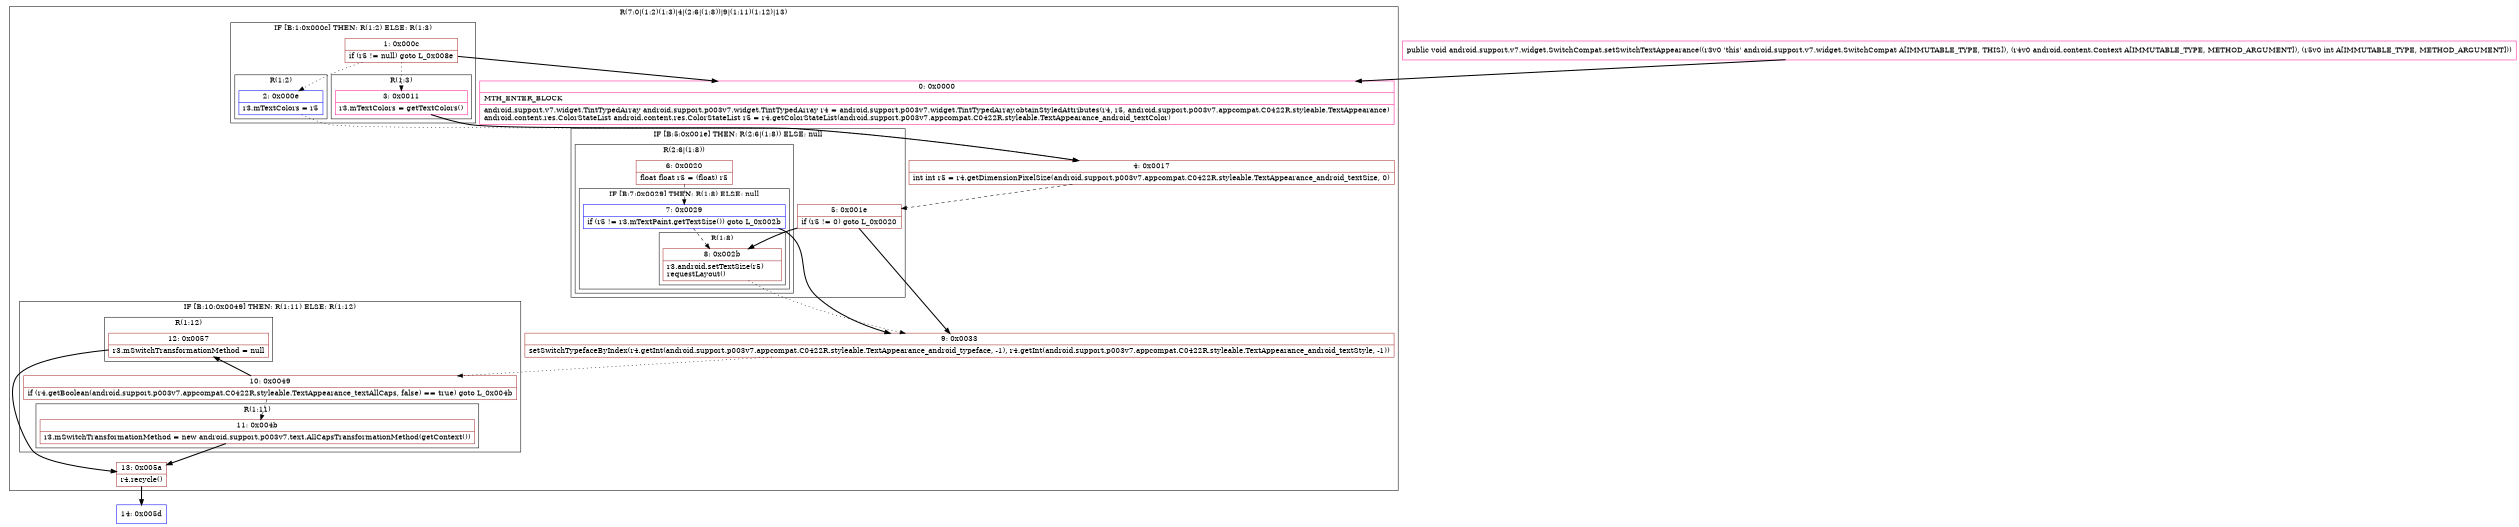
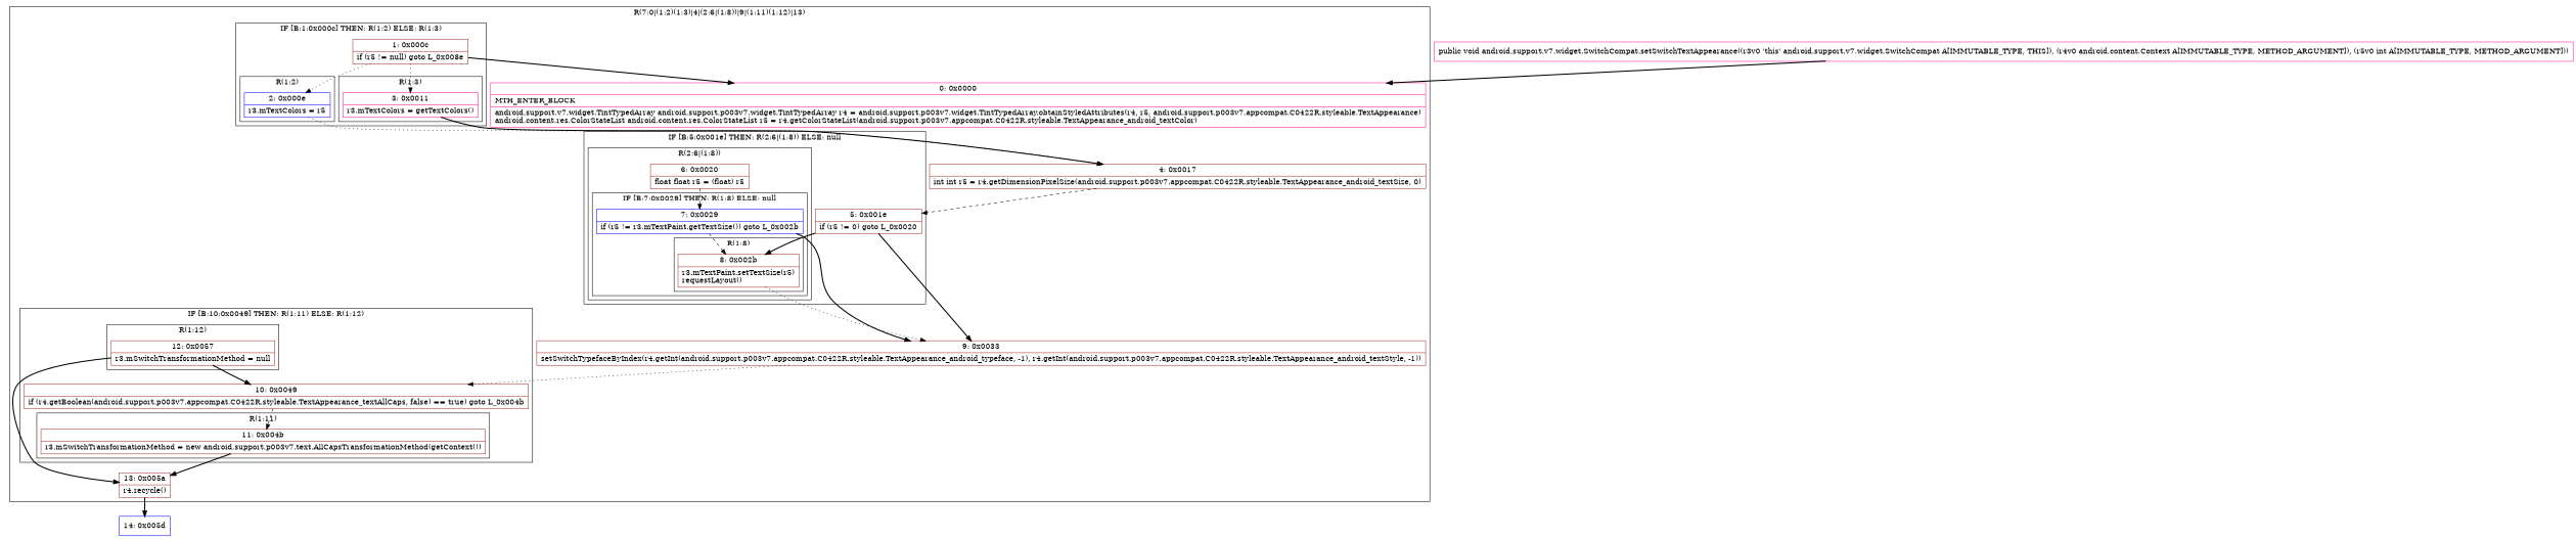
  digraph {
    node [color=brown shape=record]
    edge [style=bold]
    n1 [color=blue label="{2\:\ 0x000e|r3.mTextColors = r5\l}"]
    n2 [color=deeppink label="{3\:\ 0x0011|r3.mTextColors = getTextColors()\l}"]
    n3 [label="{1\:\ 0x000c|if (r5 != null) goto L_0x008e\l}"]
-   n4 [label="{8\:\ 0x002b|r3.android.setTextSize(r5)\lrequestLayout()\l}"]
+   n4 [label="{8\:\ 0x002b|r3.mTextPaint.setTextSize(r5)\lrequestLayout()\l}"]
    n5 [color=blue label="{7\:\ 0x0029|if (r5 != r3.mTextPaint.getTextSize()) goto L_0x002b\l}"]
    n6 [label="{6\:\ 0x0020|float float r5 = (float) r5\l}"]
    n7 [label="{5\:\ 0x001e|if (r5 != 0) goto L_0x0020\l}"]
    n8 [label="{11\:\ 0x004b|r3.mSwitchTransformationMethod = new android.support.p003v7.text.AllCapsTransformationMethod(getContext())\l}"]
    n9 [label="{12\:\ 0x0057|r3.mSwitchTransformationMethod = null\l}"]
    n10 [label="{10\:\ 0x0049|if (r4.getBoolean(android.support.p003v7.appcompat.C0422R.styleable.TextAppearance_textAllCaps, false) == true) goto L_0x004b\l}"]
    n11 [color=deeppink label="{0\:\ 0x0000|MTH_ENTER_BLOCK\l|android.support.v7.widget.TintTypedArray android.support.p003v7.widget.TintTypedArray r4 = android.support.p003v7.widget.TintTypedArray.obtainStyledAttributes(r4, r5, android.support.p003v7.appcompat.C0422R.styleable.TextAppearance)\landroid.content.res.ColorStateList android.content.res.ColorStateList r5 = r4.getColorStateList(android.support.p003v7.appcompat.C0422R.styleable.TextAppearance_android_textColor)\l}"]
    n12 [label="{4\:\ 0x0017|int int r5 = r4.getDimensionPixelSize(android.support.p003v7.appcompat.C0422R.styleable.TextAppearance_android_textSize, 0)\l}"]
    n13 [label="{9\:\ 0x0033|setSwitchTypefaceByIndex(r4.getInt(android.support.p003v7.appcompat.C0422R.styleable.TextAppearance_android_typeface, \-1), r4.getInt(android.support.p003v7.appcompat.C0422R.styleable.TextAppearance_android_textStyle, \-1))\l}"]
    n14 [label="{13\:\ 0x005a|r4.recycle()\l}"]
    n15 [color=blue label="{14\:\ 0x005d}"]
    n16 [color=deeppink label="{public void android.support.v7.widget.SwitchCompat.setSwitchTextAppearance((r3v0 'this' android.support.v7.widget.SwitchCompat A[IMMUTABLE_TYPE, THIS]), (r4v0 android.content.Context A[IMMUTABLE_TYPE, METHOD_ARGUMENT]), (r5v0 int A[IMMUTABLE_TYPE, METHOD_ARGUMENT])) }"]
    subgraph cluster_1 {
      label="R(7:0|(1:2)(1:3)|4|(2:6|(1:8))|9|(1:11)(1:12)|13)"
      n11
      n12
      n13
      n14
      subgraph cluster_2 {
        label="IF [B:1:0x000c] THEN: R(1:2) ELSE: R(1:3)"
        n3
        subgraph cluster_3 {
          label="R(1:2)"
          n1
        }
        subgraph cluster_4 {
          label="R(1:3)"
          n2
        }
      }
      subgraph cluster_5 {
        label="IF [B:5:0x001e] THEN: R(2:6|(1:8)) ELSE: null"
        n7
        subgraph cluster_6 {
          label="R(2:6|(1:8))"
          n6
          subgraph cluster_7 {
            label="IF [B:7:0x0029] THEN: R(1:8) ELSE: null"
            n5
            subgraph cluster_8 {
              label="R(1:8)"
              n4
            }
          }
        }
      }
      subgraph cluster_9 {
        label="IF [B:10:0x0049] THEN: R(1:11) ELSE: R(1:12)"
        n10
        subgraph cluster_10 {
          label="R(1:11)"
          n8
        }
        subgraph cluster_11 {
          label="R(1:12)"
          n9
        }
      }
    }
    n1 -> n12 [style=dotted]
    n2 -> n12
    n3 -> n1 [style=dotted]
    n3 -> n2 [style=dotted]
    n3 -> n11
    n4 -> n13 [style=dotted]
    n5 -> n4 [style=dashed]
    n5 -> n13
    n6 -> n5 [style=dashed]
    n7 -> n4
    n7 -> n13
    n8 -> n14
    n9 -> n14
    n10 -> n8 [style=dashed]
-   n10 -> n9
+   n9 -> n10
    n12 -> n7 [style=dashed]
    n13 -> n10 [style=dotted]
    n14 -> n15
    n16 -> n11
  }
